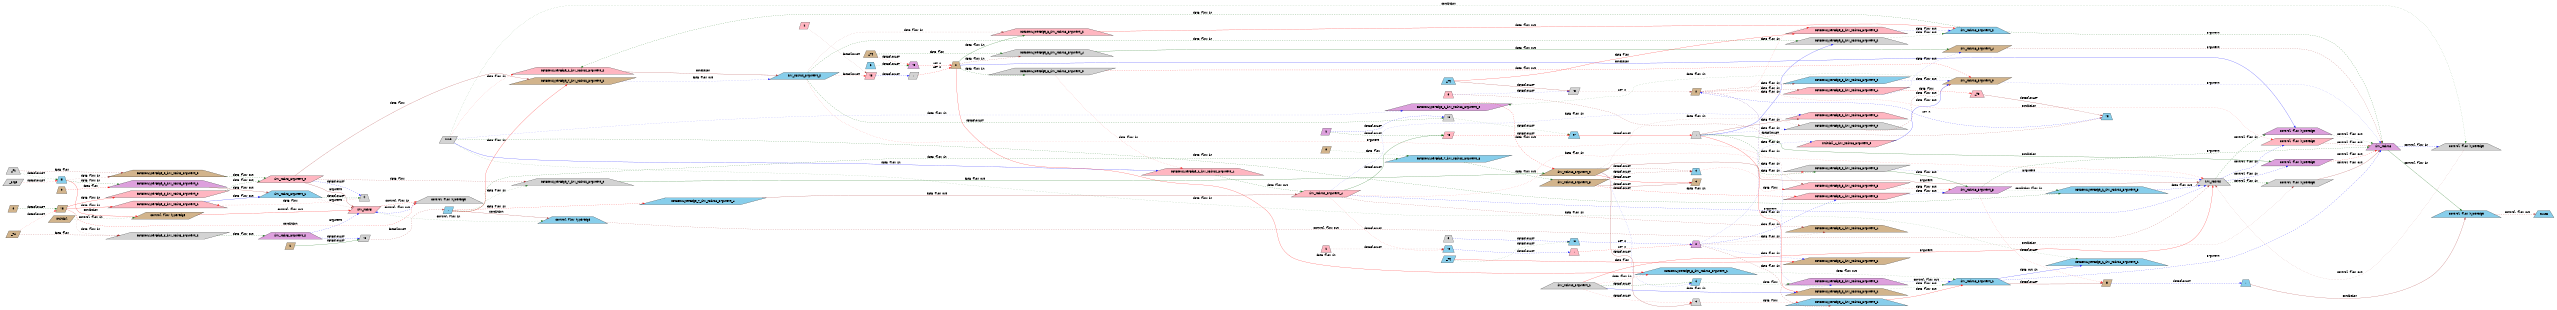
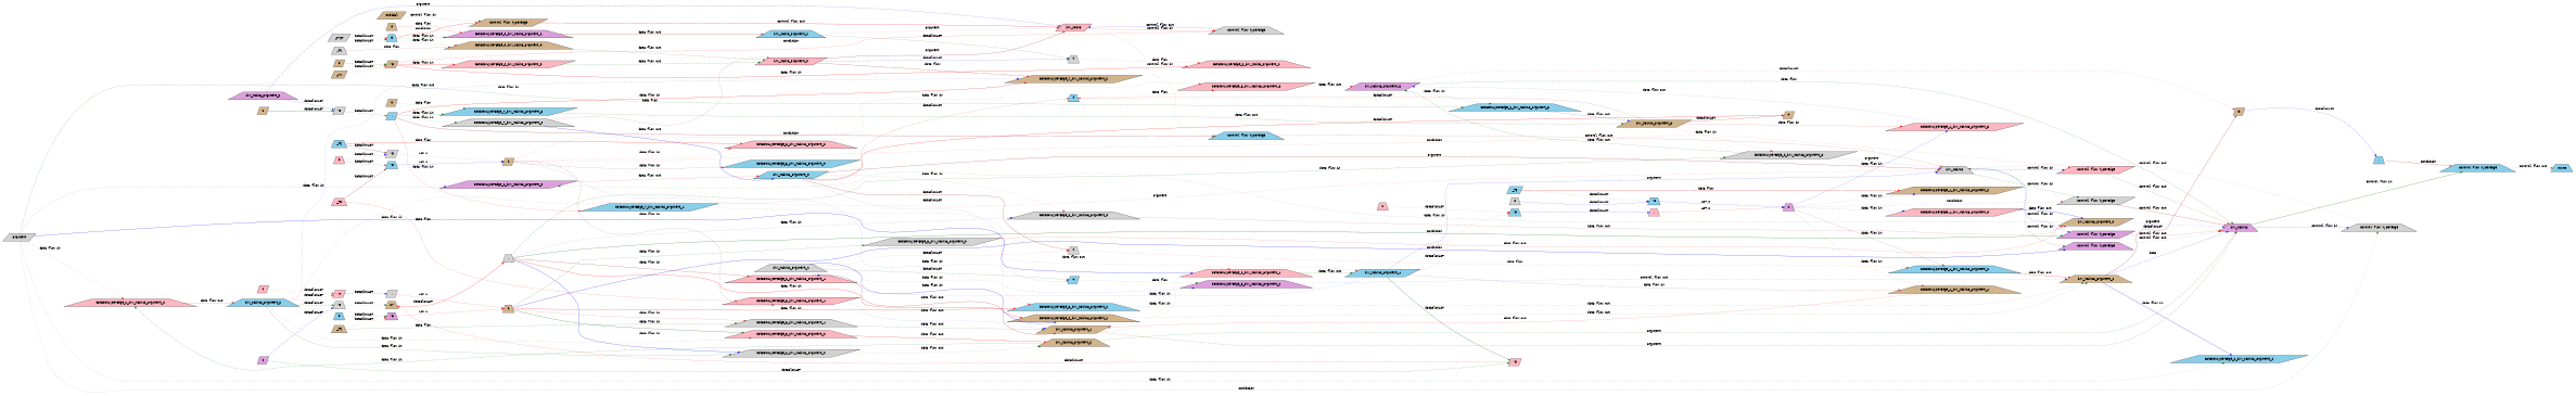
  digraph {
    fontname="DejaVu Sans Mono"
    rankdir=LR
    node [fillcolor=tan fontname="DejaVu Sans Mono" nodeName=argument0 shape=trapezium style=filled]
    edge [color=darkgreen fontname="DejaVu Sans Mono" style=dashed]
    n1 [fillcolor=lightgrey label=inv_main12 nodeName=inv_main12]
    n2 [fillcolor=plum label="Control flow hyperedge" nodeName=ControlFowHyperEdge_2 shape=parallelogram]
    n3 [fillcolor=plum label="Control flow hyperedge" nodeName=ControlFowHyperEdge_3]
    n4 [fillcolor=lightgrey label="Control flow hyperedge" nodeName=ControlFowHyperEdge_4 shape=parallelogram]
    n5 [fillcolor=lightpink label="Control flow hyperedge" nodeName=ControlFowHyperEdge_5 shape=parallelogram]
    n6 [fillcolor=plum label=inv_main18 nodeName=inv_main18]
    n7 [fillcolor=lightgrey label="Control flow hyperedge" nodeName=ControlFowHyperEdge_1]
    n8 [fillcolor=skyblue label="Control flow hyperedge" nodeName=ControlFowHyperEdge_8]
    n9 [fillcolor=skyblue label=FALSE nodeName=FALSE]
    n10 [fillcolor=lightpink label=inv_main5 nodeName=inv_main5 shape=parallelogram]
    n11 [fillcolor=lightgrey label="Control flow hyperedge" nodeName=ControlFowHyperEdge_6]
    n12 [fillcolor=skyblue label="Control flow hyperedge" nodeName=ControlFowHyperEdge_7]
    n13 [label=Initial nodeName=Initial shape=parallelogram]
    n14 [label="Control flow hyperedge" nodeName=ControlFowHyperEdge_0 shape=parallelogram]
    n15 [fillcolor=lightpink label=inv_main5_argument_0 shape=parallelogram]
    n16 [fillcolor=lightgrey label="+" nodeName=xxxinv_main5___inv_main5_6xxxdataFlow_0_node_0]
    n17 [fillcolor=lightgrey label=DataFowHyperEdge_7_inv_main12_argument_0 nodeName=DataFowHyperEdge_7_inv_main12_argument_0]
    n18 [label=DataFowHyperEdge_7_inv_main12_argument_2 nodeName=DataFowHyperEdge_7_inv_main12_argument_2 shape=parallelogram]
    n19 [fillcolor=lightpink label=DataFowHyperEdge_6_inv_main5_argument_1 nodeName=DataFowHyperEdge_6_inv_main5_argument_1]
-   n20 [label=inv_main12_argument_0 shape=parallelogram]
-   n21 [fillcolor=skyblue label=inv_main12_argument_2 nodeName=argument2 shape=parallelogram]
+   n20 [fillcolor=skyblue label=inv_main12_argument_0 shape=parallelogram]
+   n21 [fillcolor=skyblue label=inv_main12_argument_2 nodeName=argument2]
    n22 [fillcolor=skyblue label=inv_main5_argument_1 nodeName=argument1]
    n23 [fillcolor=plum label=inv_main5_argument_2 nodeName=argument2]
    n24 [fillcolor=lightgrey label=">=" nodeName=xxxinv_main12___inv_main5_7xxxguard_0_node_1 shape=parallelogram]
    n25 [fillcolor=skyblue label="!" nodeName=xxxinv_main12___inv_main5_7xxxguard_0_node_0 shape=parallelogram]
    n26 [label="+" nodeName=xxxinv_main18___inv_main12_3xxxdataFlow_0_node_0 shape=parallelogram]
    n27 [fillcolor=lightgrey label="+" nodeName=xxxinv_main18___inv_main12_4xxxdataFlow_0_node_0]
    n28 [fillcolor=skyblue label="+" nodeName=xxxinv_main18___inv_main12_5xxxdataFlow_0_node_0 shape=parallelogram]
    n29 [fillcolor=skyblue label="+" nodeName=xxxinv_main18___inv_main12_5xxxdataFlow2_node_0]
    n30 [fillcolor=lightgrey label=DataFowHyperEdge_2_inv_main18_argument_0 nodeName=DataFowHyperEdge_2_inv_main18_argument_0]
    n31 [fillcolor=skyblue label=DataFowHyperEdge_4_inv_main18_argument_1 nodeName=DataFowHyperEdge_4_inv_main18_argument_1]
    n32 [fillcolor=plum label=DataFowHyperEdge_5_inv_main18_argument_1 nodeName=DataFowHyperEdge_5_inv_main18_argument_1]
    n33 [fillcolor=lightpink label=DataFowHyperEdge_5_inv_main18_argument_3 nodeName=DataFowHyperEdge_5_inv_main18_argument_3 shape=parallelogram]
    n34 [label=inv_main18_argument_0 shape=parallelogram]
    n35 [fillcolor=lightgrey label=inv_main12_argument_1 nodeName=argument1]
    n36 [label=DataFowHyperEdge_2_inv_main18_argument_1 nodeName=DataFowHyperEdge_2_inv_main18_argument_1]
    n37 [fillcolor=skyblue label=DataFowHyperEdge_3_inv_main18_argument_1 nodeName=DataFowHyperEdge_3_inv_main18_argument_1]
-   n38 [fillcolor=skyblue label=inv_main18_argument_1 nodeName=argument1]
+   n38 [label=inv_main18_argument_1 nodeName=argument1]
    n39 [fillcolor=lightgrey label=">=" nodeName=xxxinv_main18___inv_main12_2xxxguard_0_node_2]
    n40 [fillcolor=lightpink label=">=" nodeName=xxxinv_main18___inv_main12_3xxxguard_0_node_1 shape=parallelogram]
-   n41 [fillcolor=lightgrey label=DataFowHyperEdge_2_inv_main18_argument_2 nodeName=DataFowHyperEdge_2_inv_main18_argument_2]
+   n41 [fillcolor=lightgrey label=DataFowHyperEdge_2_inv_main18_argument_2 nodeName=DataFowHyperEdge_2_inv_main18_argument_2 shape=parallelogram]
    n42 [fillcolor=lightpink label=DataFowHyperEdge_3_inv_main18_argument_2 nodeName=DataFowHyperEdge_3_inv_main18_argument_2]
-   n43 [fillcolor=skyblue label=Or nodeName=xxxinv_main18___inv_main12_2xxxguard_0_node_1]
+   n43 [label=Or nodeName=xxxinv_main18___inv_main12_2xxxguard_0_node_1]
    n44 [fillcolor=lightgrey label="!" nodeName=xxxinv_main18___inv_main12_3xxxguard_0_node_0 shape=parallelogram]
-   n45 [fillcolor=skyblue label=inv_main18_argument_2 nodeName=argument2]
+   n45 [label=inv_main18_argument_2 nodeName=argument2]
    n46 [label=inv_main12_argument_3 nodeName=argument3 shape=parallelogram]
    n47 [fillcolor=lightgrey label=DataFowHyperEdge_2_inv_main18_argument_3 nodeName=DataFowHyperEdge_2_inv_main18_argument_3 shape=parallelogram]
    n48 [fillcolor=lightpink label=DataFowHyperEdge_4_inv_main18_argument_3 nodeName=DataFowHyperEdge_4_inv_main18_argument_3 shape=parallelogram]
    n49 [fillcolor=plum label=inv_main18_argument_3 nodeName=argument3 shape=parallelogram]
-   n50 [fillcolor=lightpink label=inv_main12_argument_4 nodeName=argument4 shape=parallelogram]
+   n50 [fillcolor=skyblue label=inv_main12_argument_4 nodeName=argument4 shape=parallelogram]
    n51 [fillcolor=lightpink label=">=" nodeName=xxxinv_main18___inv_main12_2xxxguard_0_node_5 shape=parallelogram]
    n52 [fillcolor=skyblue label=">=" nodeName=xxxinv_main18___inv_main12_4xxxguard1_node_1]
    n53 [fillcolor=lightpink label=DataFowHyperEdge_2_inv_main18_argument_4 nodeName=DataFowHyperEdge_2_inv_main18_argument_4]
    n54 [label=DataFowHyperEdge_4_inv_main18_argument_4 nodeName=DataFowHyperEdge_4_inv_main18_argument_4]
    n55 [fillcolor=lightpink label="!" nodeName=xxxinv_main18___inv_main12_4xxxguard1_node_0]
    n56 [label=inv_main18_argument_4 nodeName=argument4 shape=parallelogram]
    n57 [fillcolor=plum label=DataFowHyperEdge_1_inv_main12_argument_0 nodeName=DataFowHyperEdge_1_inv_main12_argument_0 shape=parallelogram]
    n58 [label="=" nodeName=xxxFALSE___inv_main18_8xxxguard_0_node_1 shape=parallelogram]
-   n59 [fillcolor=skyblue label=DataFowHyperEdge_1_inv_main12_argument_1 nodeName=DataFowHyperEdge_1_inv_main12_argument_1]
+   n59 [fillcolor=skyblue label=DataFowHyperEdge_1_inv_main12_argument_1 nodeName=DataFowHyperEdge_1_inv_main12_argument_1 shape=parallelogram]
    n60 [fillcolor=skyblue label="!" nodeName=xxxFALSE___inv_main18_8xxxguard_0_node_0]
    n61 [fillcolor=lightpink label=DataFowHyperEdge_1_inv_main12_argument_2 nodeName=DataFowHyperEdge_1_inv_main12_argument_2]
    n62 [fillcolor=skyblue label=DataFowHyperEdge_1_inv_main12_argument_3 nodeName=DataFowHyperEdge_1_inv_main12_argument_3]
    n63 [fillcolor=lightpink label=DataFowHyperEdge_1_inv_main12_argument_4 nodeName=DataFowHyperEdge_1_inv_main12_argument_4]
    n64 [fillcolor=skyblue label="=" nodeName=xxxinv_main5___Initial_0xxxguard_0_node_0]
    n65 [label=DataFowHyperEdge_0_inv_main5_argument_0 nodeName=DataFowHyperEdge_0_inv_main5_argument_0]
    n66 [fillcolor=plum label=DataFowHyperEdge_0_inv_main5_argument_1 nodeName=DataFowHyperEdge_0_inv_main5_argument_1]
    n67 [fillcolor=lightgrey label=_P1 nodeName=xxxinv_main5___Initial_0xxxdataFlow_0_node_0]
    n68 [fillcolor=lightgrey label=_arg0 nodeName=xxxinv_main5___Initial_0xxxdataFlow2_node_0 shape=parallelogram]
    n69 [label=0 nodeName=xxxinv_main5___Initial_0xxxdataFlow1_node_0]
-   n70 [fillcolor=lightgrey label=true nodeName=xxxinv_main12___inv_main18_1xxxguard_0_node_0 shape=parallelogram]
+   n70 [fillcolor=lightgrey label=argument nodeName=xxxinv_main12___inv_main18_1xxxguard_0_node_0 shape=parallelogram]
    n71 [fillcolor=lightgrey label="!" nodeName=xxxinv_main18___inv_main12_2xxxguard_0_node_0]
    n72 [fillcolor=plum label=1 nodeName=xxxinv_main18___inv_main12_2xxxguard_0_node_4 shape=parallelogram]
    n73 [label="&" nodeName=xxxinv_main18___inv_main12_3xxx_and]
    n74 [fillcolor=lightgrey label=DataFowHyperEdge_3_inv_main18_argument_4 nodeName=DataFowHyperEdge_3_inv_main18_argument_4]
    n75 [fillcolor=lightgrey label=DataFowHyperEdge_3_inv_main18_argument_0 nodeName=DataFowHyperEdge_3_inv_main18_argument_0 shape=parallelogram]
    n76 [fillcolor=lightpink label=1 nodeName=xxxinv_main18___inv_main12_3xxxguard_0_node_3 shape=parallelogram]
    n77 [fillcolor=plum label=">=" nodeName=xxxinv_main18___inv_main12_3xxxguard1_node_0]
    n78 [fillcolor=skyblue label=0 nodeName=xxxinv_main18___inv_main12_3xxxguard1_node_2]
    n79 [label=_T6 nodeName=xxxinv_main18___inv_main12_3xxxdataFlow1_node_0]
    n80 [fillcolor=plum label="&" nodeName=xxxinv_main18___inv_main12_4xxx_and]
    n81 [label=DataFowHyperEdge_4_inv_main18_argument_2 nodeName=DataFowHyperEdge_4_inv_main18_argument_2 shape=parallelogram]
-   n82 [fillcolor=lightpink label=Initial_4_inv_main18_argument_0 nodeName=DataFowHyperEdge_4_inv_main18_argument_0 shape=parallelogram]
+   n82 [fillcolor=lightpink label=DataFowHyperEdge_4_inv_main18_argument_0 nodeName=DataFowHyperEdge_4_inv_main18_argument_0 shape=parallelogram]
    n83 [fillcolor=skyblue label=">=" nodeName=xxxinv_main18___inv_main12_4xxxguard_0_node_0]
    n84 [fillcolor=lightgrey label=0 nodeName=xxxinv_main18___inv_main12_4xxxguard_0_node_2]
    n85 [fillcolor=skyblue label=_T6 nodeName=xxxinv_main18___inv_main12_4xxxdataFlow1_node_0 shape=parallelogram]
    n86 [fillcolor=lightpink label=1 nodeName=xxxinv_main18___inv_main12_4xxxguard1_node_3]
    n87 [label="&" nodeName=xxxinv_main18___inv_main12_5xxx_and shape=parallelogram]
    n88 [fillcolor=lightpink label=DataFowHyperEdge_5_inv_main18_argument_2 nodeName=DataFowHyperEdge_5_inv_main18_argument_2]
    n89 [fillcolor=lightpink label=DataFowHyperEdge_5_inv_main18_argument_4 nodeName=DataFowHyperEdge_5_inv_main18_argument_4 shape=parallelogram]
    n90 [fillcolor=skyblue label=DataFowHyperEdge_5_inv_main18_argument_0 nodeName=DataFowHyperEdge_5_inv_main18_argument_0 shape=parallelogram]
    n91 [fillcolor=lightgrey label=">=" nodeName=xxxinv_main18___inv_main12_5xxxguard_0_node_0 shape=parallelogram]
    n92 [fillcolor=lightpink label=0 nodeName=xxxinv_main18___inv_main12_5xxxguard_0_node_2]
    n93 [fillcolor=skyblue label=">=" nodeName=xxxinv_main18___inv_main12_5xxxguard1_node_0]
    n94 [fillcolor=skyblue label=_T6 nodeName=xxxinv_main18___inv_main12_5xxxdataFlow1_node_0]
    n95 [fillcolor=lightpink label=_T8 nodeName=xxxinv_main18___inv_main12_5xxxdataFlow3_node_0]
    n96 [label=">=" nodeName=xxxinv_main5___inv_main5_6xxxguard_0_node_0 shape=parallelogram]
-   n97 [fillcolor=lightgrey label=DataFowHyperEdge_6_inv_main5_argument_2 nodeName=DataFowHyperEdge_6_inv_main5_argument_2 shape=parallelogram]
    n98 [fillcolor=lightpink label=DataFowHyperEdge_6_inv_main5_argument_0 nodeName=DataFowHyperEdge_6_inv_main5_argument_0 shape=parallelogram]
    n99 [label=0 nodeName=xxxinv_main5___inv_main5_6xxxguard_0_node_2 shape=parallelogram]
    n100 [label=_T4 nodeName=xxxinv_main5___inv_main5_6xxxdataFlow1_node_0 shape=parallelogram]
    n101 [fillcolor=skyblue label=DataFowHyperEdge_7_inv_main12_argument_3 nodeName=DataFowHyperEdge_7_inv_main12_argument_3 shape=parallelogram]
    n102 [fillcolor=skyblue label=DataFowHyperEdge_7_inv_main12_argument_4 nodeName=DataFowHyperEdge_7_inv_main12_argument_4 shape=parallelogram]
    n103 [label=1 nodeName=xxxinv_main12___inv_main5_7xxxguard_0_node_3 shape=parallelogram]
    n104 [label=0 nodeName=xxxinv_main12___inv_main5_7xxxdataFlow1_node_0 shape=parallelogram]
    n1 -> n2 [color=blue label="control flow in"]
    n1 -> n3 [label="control flow in"]
    n1 -> n4 [label="control flow in"]
    n1 -> n5 [color=blue label="control flow in"]
    n2 -> n6 [color=red label="control flow out"]
    n3 -> n6 [label="control flow out" style=dotted]
    n4 -> n6 [color=brown label="control flow out" style=solid]
    n5 -> n6 [color=brown label="control flow out"]
    n6 -> n7 [color=blue label="control flow in"]
    n6 -> n8 [label="control flow in" style=solid]
    n7 -> n1 [color=brown label="control flow out" style=dotted]
    n8 -> n9 [color=brown label="control flow out"]
    n10 -> n11 [color=red label="control flow in"]
    n10 -> n12 [label="control flow in" style=dotted]
    n11 -> n10 [color=blue label="control flow out"]
    n12 -> n1 [color=brown label="control flow out"]
    n13 -> n14 [label="control flow in" style=dotted]
    n14 -> n10 [color=red label="control flow out" style=solid]
    n15 -> n10 [color=brown label=argument style=solid]
    n15 -> n16 [color=blue label=dataFlowAST]
-   n15 -> n17 [color=brown label="data flow"]
+   n17 -> n15 [color=brown label="data flow"]
    n15 -> n18 [color=brown label="data flow" style=solid]
    n16 -> n19 [color=red label="data flow" style=dotted]
-   n17 -> n20 [label="data flow out" style=solid]
-   n18 -> n21 [color=blue label="data flow out" style=dotted]
-   n19 -> n22 [color=blue label="data flow out" style=solid]
+   n17 -> n20 [color=blue label="data flow out" style=solid]
+   n21 -> n18 [color=blue label="data flow out" style=dotted]
    n20 -> n1 [color=brown label=argument style=solid]
    n20 -> n26 [color=red label=dataFlowAST style=solid]
    n20 -> n27 [color=brown label=dataFlowAST style=solid]
    n20 -> n28 [color=blue label=dataFlowAST style=dotted]
    n20 -> n29 [color=brown label=dataFlowAST]
    n20 -> n30 [color=brown label="data flow in" style=dotted]
    n21 -> n1 [color=red label=argument style=dotted]
    n21 -> n39 [label=dataFlowAST]
    n21 -> n40 [color=red label=dataFlowAST style=dotted]
    n21 -> n41 [label="data flow in"]
    n21 -> n42 [color=brown label="data flow in" style=dotted]
    n22 -> n10 [color=brown label=argument style=dotted]
    n22 -> n16 [label=dataFlowAST]
    n23 -> n10 [color=blue label=argument]
    n23 -> n24 [color=blue label=dataFlowAST]
    n24 -> n25 [color=brown label=dataFlowAST]
    n25 -> n12 [color=brown label=condition style=solid]
    n25 -> n17 [label="data flow in" style=dotted]
    n25 -> n18 [color=red label="data flow in" style=solid]
    n25 -> n101 [label="data flow in"]
    n25 -> n102 [color=red label="data flow in"]
    n27 -> n31 [color=red label="data flow" style=dotted]
    n28 -> n32 [label="data flow" style=dotted]
    n29 -> n33 [color=red label="data flow" style=dotted]
    n30 -> n34 [color=brown label="data flow out"]
    n31 -> n38 [color=red label="data flow out" style=solid]
    n32 -> n38 [color=blue label="control flow out" style=dotted]
    n33 -> n49 [color=red label="data flow out" style=dotted]
    n34 -> n6 [color=blue label=argument style=dotted]
    n34 -> n57 [label="data flow in" style=dotted]
-   n35 -> n1 [color=red label=argument style=solid]
    n35 -> n27 [color=red label=dataFlowAST style=dotted]
    n35 -> n28 [label=dataFlowAST]
    n35 -> n36 [color=blue label="data flow in" style=solid]
    n35 -> n37 [color=red label="data flow in" style=dotted]
    n36 -> n38 [label="data flow out" style=dotted]
    n37 -> n38 [label="data flow out" style=dotted]
-   n38 -> n6 [color=blue label=argument]
+   n38 -> n6 [color=blue label=data]
    n38 -> n58 [color=brown label=dataFlowAST style=solid]
-   n38 -> n59 [color=blue label="data out in" style=solid]
+   n38 -> n59 [color=blue label="data flow in" style=solid]
    n39 -> n43 [label=dataFlowAST style=dotted]
    n40 -> n44 [color=blue label=dataFlowAST]
    n41 -> n45 [label="data flow out" style=dotted]
    n42 -> n45 [color=red label="data flow out" style=solid]
    n43 -> n71 [color=red label=dataFlowAST style=solid]
    n44 -> n73 [color=red label="AST &"]
    n45 -> n6 [label=argument]
    n45 -> n61 [label="data flow in"]
    n46 -> n26 [color=brown label=dataFlowAST style=solid]
    n46 -> n29 [color=brown label=dataFlowAST]
-   n50 -> n47 [color=red label="data flow in" style=dotted]
+   n46 -> n47 [color=red label="data flow in" style=dotted]
    n46 -> n48 [color=red label="data flow in"]
    n47 -> n1 [color=blue label=argument style=dotted]
-   n47 -> n49 [label="data flow out" style=solid]
+   n47 -> n49 [label="data flow out"]
    n48 -> n49 [color=blue label="data flow out" style=dotted]
-   n49 -> n6 [label=argument]
+   n49 -> n6 [label="data flow"]
    n49 -> n58 [color=red label=dataFlowAST style=dotted]
-   n49 -> n62 [label="condition flow in" style=dotted]
+   n49 -> n62 [label="data flow in" style=dotted]
    n50 -> n1 [color=blue label=argument]
    n50 -> n51 [label=dataFlowAST style=solid]
    n50 -> n52 [color=red label=dataFlowAST style=dotted]
    n50 -> n53 [color=blue label="data flow in" style=dotted]
    n50 -> n54 [color=brown label="data flow in"]
    n51 -> n43 [color=red label=dataFlowAST]
    n52 -> n55 [color=blue label=dataFlowAST]
+   n53 -> n56 [color=brown label="data flow out" style=solid]
+   n54 -> n56 [color=red label="data flow out"]
    n55 -> n80 [color=red label="AST &"]
    n56 -> n6 [color=brown label=argument]
-   n75 -> n63 [color=red label="data flow in" style=dotted]
+   n56 -> n63 [color=red label="data flow in" style=dotted]
    n57 -> n20 [color=red label="data flow out"]
    n58 -> n60 [color=blue label=dataFlowAST]
    n60 -> n8 [color=brown label=condition style=solid]
-   n61 -> n21 [color=brown label=condition style=solid]
-   n62 -> n1 [color=blue label="data flow out"]
+   n61 -> n21 [color=brown label="data flow out" style=solid]
+   n62 -> n46 [color=blue label="data flow out"]
    n63 -> n50 [label="data flow out"]
    n64 -> n14 [color=red label=condition style=solid]
    n64 -> n65 [color=brown label="data flow in" style=dotted]
    n64 -> n66 [label="data flow in"]
    n65 -> n15 [label="data flow out"]
    n66 -> n22 [color=brown label="data flow out" style=solid]
    n67 -> n64 [label=dataFlowAST style=dotted]
    n67 -> n65 [color=brown label="data flow"]
    n68 -> n64 [color=red label=dataFlowAST style=dotted]
    n69 -> n66 [color=red label="data flow"]
    n70 -> n7 [label=condition style=dotted]
    n70 -> n57 [color=blue label="data flow in" style=dotted]
    n70 -> n59 [label="data flow in" style=dotted]
    n70 -> n61 [color=red label="data flow in" style=dotted]
    n70 -> n62 [label="data flow in"]
    n70 -> n63 [color=blue label="data flow in" style=solid]
    n71 -> n2 [label=condition style=solid]
    n71 -> n30 [color=blue label="data flow in" style=dotted]
    n71 -> n36 [color=red label="data flow in" style=solid]
    n71 -> n41 [color=blue label="data flow in" style=solid]
    n71 -> n47 [label="data flow in"]
    n71 -> n53 [color=brown label="data flow in" style=solid]
    n72 -> n39 [color=blue label=dataFlowAST]
    n72 -> n51 [label=dataFlowAST]
    n73 -> n3 [color=blue label=condition style=solid]
    n73 -> n37 [color=red label="data flow in" style=solid]
    n73 -> n42 [label="data flow in" style=solid]
    n73 -> n74 [color=brown label="data flow in"]
    n73 -> n75 [label="data flow in"]
-   n74 -> n56 [label="data flow out" style=solid]
+   n74 -> n56 [label="data flow out"]
    n75 -> n34 [color=red label="data flow out"]
    n76 -> n40 [color=brown label=dataFlowAST style=dotted]
    n77 -> n73 [color=red label="AST &"]
    n78 -> n77 [label=dataFlowAST style=dotted]
    n79 -> n74 [label="data flow"]
    n79 -> n77 [color=red label=dataFlowAST style=dotted]
    n80 -> n4 [color=brown label=condition style=dotted]
    n80 -> n31 [color=brown label="data flow in"]
    n80 -> n48 [color=blue label="data flow in"]
    n80 -> n54 [color=brown label="data flow in" style=dotted]
    n80 -> n81 [color=blue label="data flow in" style=dotted]
    n80 -> n82 [color=blue label="data flow in" style=dotted]
    n82 -> n34 [color=blue label="data flow out" style=solid]
    n83 -> n80 [color=blue label="AST &"]
    n84 -> n83 [color=blue label=dataFlowAST]
    n85 -> n81 [color=red label="data flow" style=solid]
    n85 -> n83 [label=dataFlowAST style=dotted]
    n86 -> n52 [color=brown label=dataFlowAST style=dotted]
    n87 -> n5 [color=red label=condition style=dotted]
    n87 -> n32 [color=blue label="data flow in" style=dotted]
    n87 -> n33 [color=brown label="data flow in" style=dotted]
    n87 -> n88 [color=red label="data flow in" style=dotted]
    n87 -> n89 [color=brown label="data flow in"]
    n87 -> n90 [color=brown label="data flow in"]
-   n88 -> n45 [color=blue label="data flow out" style=dotted]
    n89 -> n56 [color=blue label="data flow out" style=dotted]
-   n90 -> n34 [color=blue label="data flow out" style=dotted]
    n91 -> n87 [color=brown label="AST &" style=dotted]
    n92 -> n91 [color=blue label=dataFlowAST style=dotted]
    n92 -> n93 [color=brown label=dataFlowAST]
    n93 -> n87 [color=blue label="AST &"]
    n94 -> n88 [color=red label="data flow" style=solid]
    n94 -> n91 [color=brown label=dataFlowAST style=solid]
-   n89 -> n95 [color=red label="data flow"]
+   n95 -> n89 [color=red label="data flow"]
    n95 -> n93 [color=brown label=dataFlowAST style=solid]
    n96 -> n11 [color=red label=condition]
    n96 -> n19 [color=red label="data flow in" style=solid]
-   n96 -> n97 [color=brown label="data flow in" style=dotted]
    n96 -> n98 [color=red label="data flow in" style=solid]
-   n97 -> n23 [label="data flow out"]
    n98 -> n15 [label="data flow out"]
    n99 -> n96 [label=dataFlowAST]
    n100 -> n96 [color=red label=dataFlowAST style=dotted]
-   n100 -> n97 [color=brown label="data flow"]
    n101 -> n46 [label="data flow out"]
-   n102 -> n50 [color=brown label="data flow out" style=solid]
+   n102 -> n50 [color=brown label="data flow out" style=dotted]
    n103 -> n24 [label=dataFlowAST style=solid]
    n104 -> n101 [label="data flow" style=dotted]
  }
